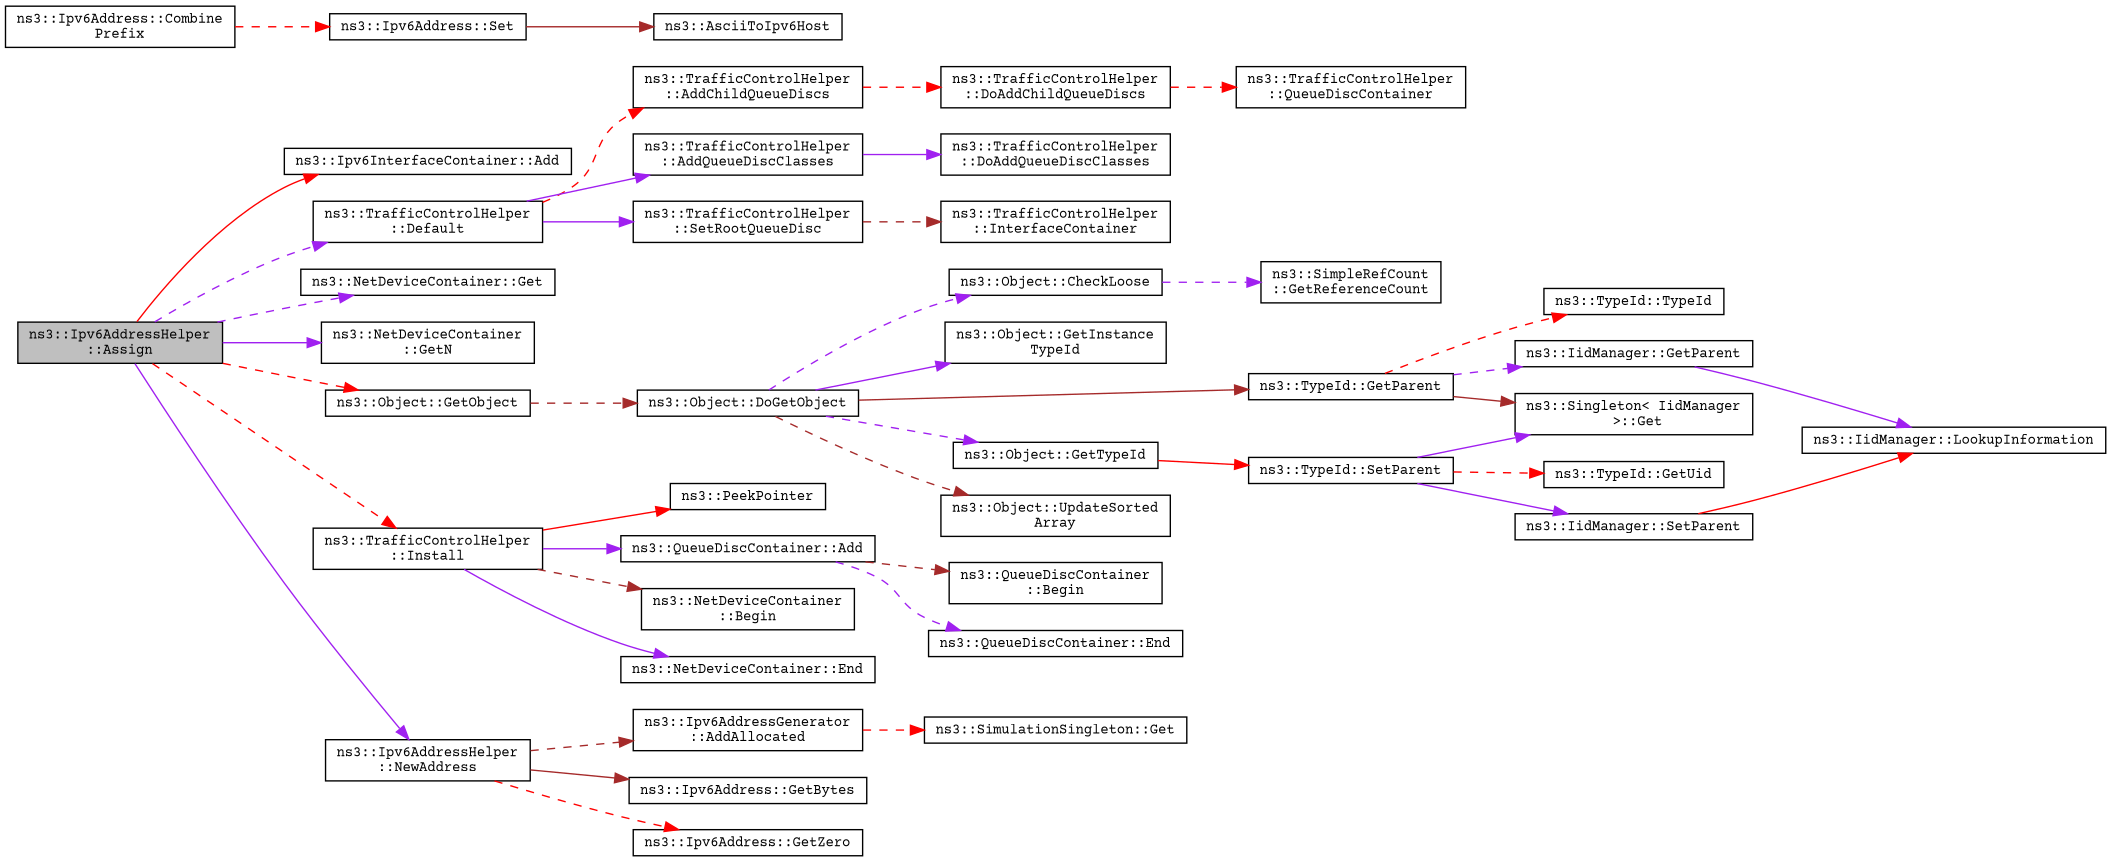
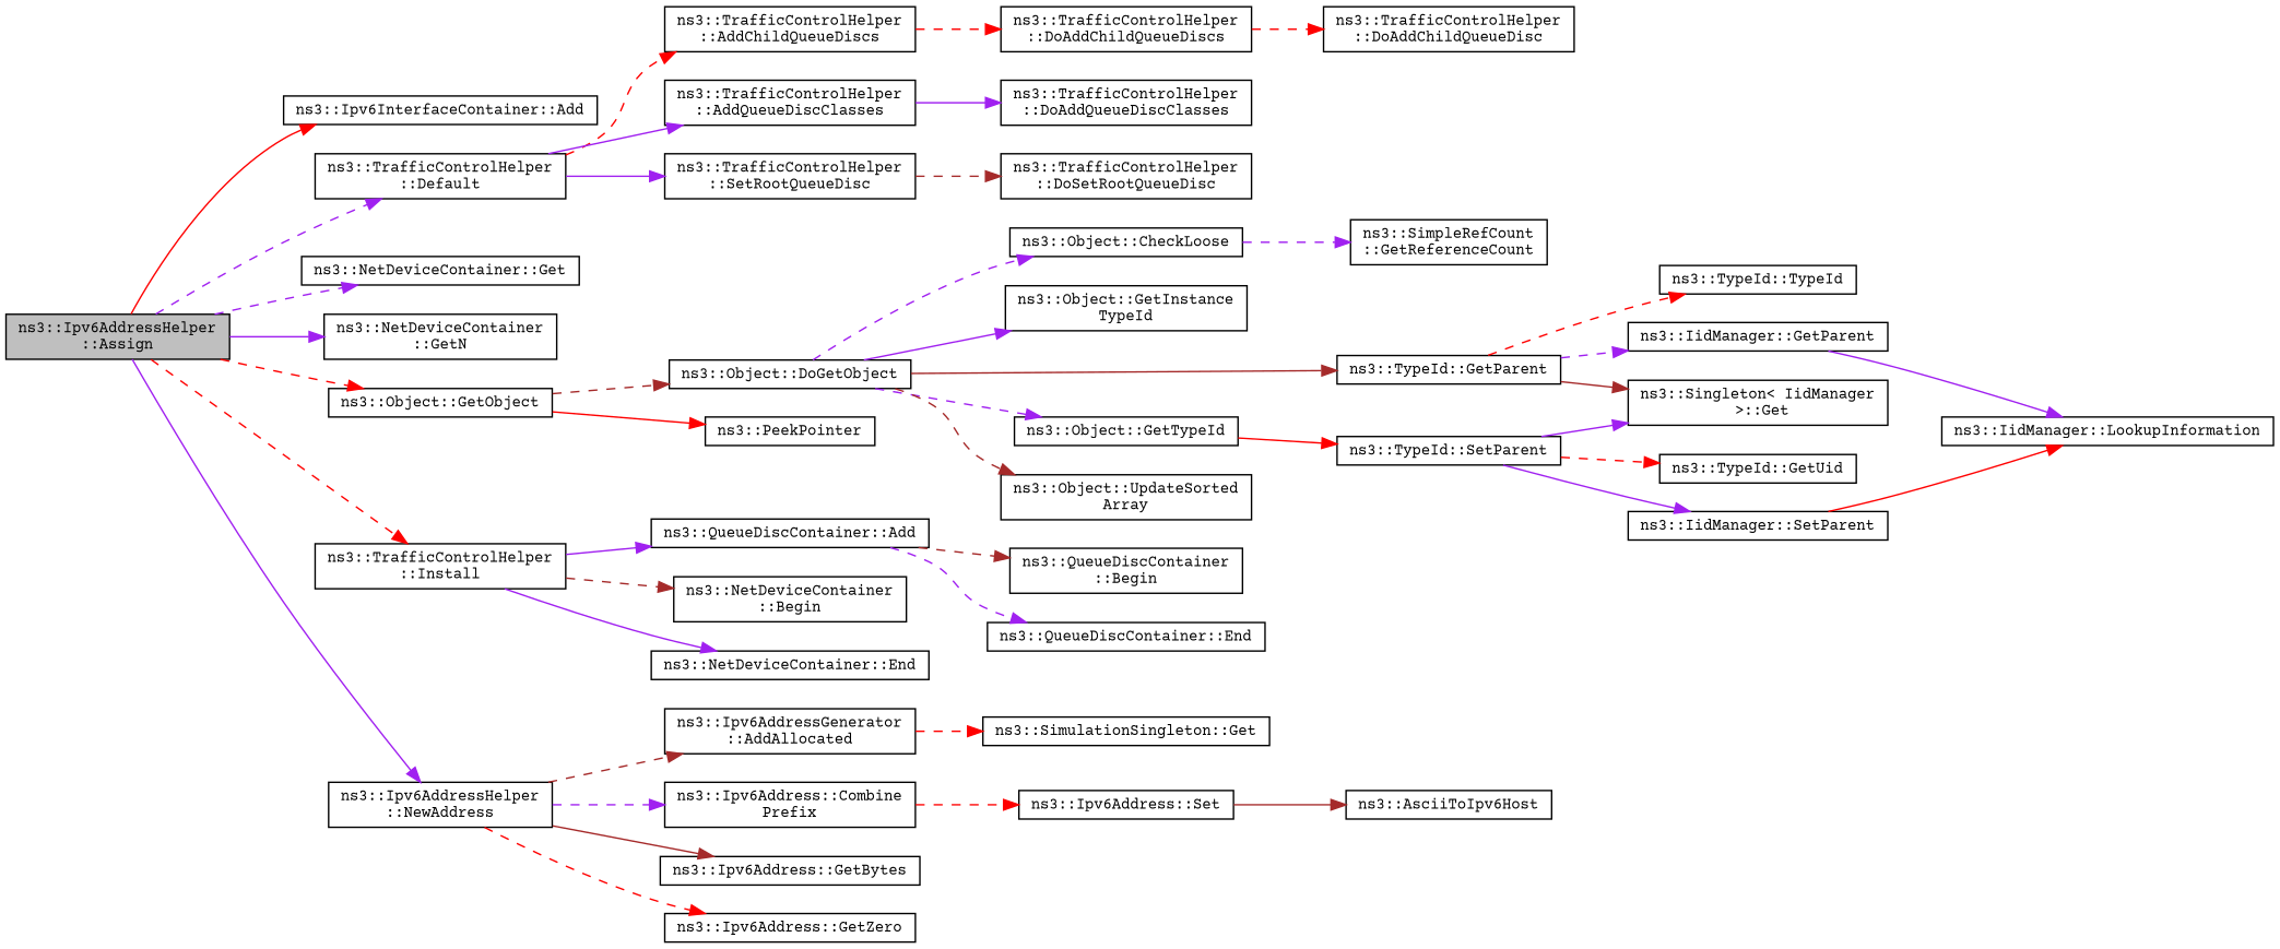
  digraph {
    fontname="Courier Prime"
    rankdir=LR
    node [color=black fillcolor=white fontname="Courier Prime" fontsize=10 shape=record style=filled]
    edge [color=purple fontname="Courier Prime" fontsize=10 labelfontname=Helvetica labelfontsize=10 style=dashed]
    n1 [fillcolor=grey75 fontcolor=black height=0.2 label="ns3::Ipv6AddressHelper\l::Assign" width=0.4]
    n2 [height=0.2 label="ns3::Ipv6InterfaceContainer::Add" width=0.4]
    n3 [height=0.2 label="ns3::TrafficControlHelper\l::Default" width=0.4]
    n4 [height=0.2 label="ns3::NetDeviceContainer::Get" width=0.4]
    n5 [height=0.2 label="ns3::NetDeviceContainer\l::GetN" width=0.4]
    n6 [height=0.2 label="ns3::Object::GetObject" width=0.4]
    n7 [height=0.2 label="ns3::TrafficControlHelper\l::Install" width=0.4]
    n8 [height=0.2 label="ns3::Ipv6AddressHelper\l::NewAddress" width=0.4]
    n9 [height=0.2 label="ns3::TrafficControlHelper\l::AddChildQueueDiscs" width=0.4]
    n10 [height=0.2 label="ns3::TrafficControlHelper\l::AddQueueDiscClasses" width=0.4]
    n11 [height=0.2 label="ns3::TrafficControlHelper\l::SetRootQueueDisc" width=0.4]
    n12 [height=0.2 label="ns3::Object::DoGetObject" width=0.4]
    n13 [height=0.2 label="ns3::PeekPointer" width=0.4]
    n14 [height=0.2 label="ns3::QueueDiscContainer::Add" width=0.4]
    n15 [height=0.2 label="ns3::NetDeviceContainer\l::Begin" width=0.4]
    n16 [height=0.2 label="ns3::NetDeviceContainer::End" width=0.4]
    n17 [height=0.2 label="ns3::Ipv6AddressGenerator\l::AddAllocated" width=0.4]
    n18 [height=0.2 label="ns3::Ipv6Address::Combine\lPrefix" width=0.4]
    n19 [height=0.2 label="ns3::Ipv6Address::GetBytes" width=0.4]
    n20 [height=0.2 label="ns3::Ipv6Address::GetZero" width=0.4]
    n21 [height=0.2 label="ns3::TrafficControlHelper\l::DoAddChildQueueDiscs" width=0.4]
    n22 [height=0.2 label="ns3::TrafficControlHelper\l::DoAddQueueDiscClasses" width=0.4]
-   n23 [height=0.2 label="ns3::TrafficControlHelper\l::InterfaceContainer" width=0.4]
-   n24 [height=0.2 label="ns3::TrafficControlHelper\l::QueueDiscContainer" width=0.4]
+   n23 [height=0.2 label="ns3::TrafficControlHelper\l::DoSetRootQueueDisc" width=0.4]
+   n24 [height=0.2 label="ns3::TrafficControlHelper\l::DoAddChildQueueDisc" width=0.4]
    n25 [height=0.2 label="ns3::Object::CheckLoose" width=0.4]
    n26 [height=0.2 label="ns3::Object::GetInstance\lTypeId" width=0.4]
    n27 [height=0.2 label="ns3::TypeId::GetParent" width=0.4]
    n28 [height=0.2 label="ns3::Object::GetTypeId" width=0.4]
    n29 [height=0.2 label="ns3::Object::UpdateSorted\lArray" width=0.4]
    n30 [height=0.2 label="ns3::SimpleRefCount\l::GetReferenceCount" width=0.4]
    n31 [height=0.2 label="ns3::TypeId::TypeId" width=0.4]
    n32 [height=0.2 label="ns3::Singleton\< IidManager\l \>::Get" width=0.4]
    n33 [height=0.2 label="ns3::IidManager::GetParent" width=0.4]
    n34 [height=0.2 label="ns3::TypeId::SetParent" width=0.4]
    n35 [height=0.2 label="ns3::IidManager::LookupInformation" width=0.4]
    n36 [height=0.2 label="ns3::TypeId::GetUid" width=0.4]
    n37 [height=0.2 label="ns3::IidManager::SetParent" width=0.4]
    n38 [height=0.2 label="ns3::QueueDiscContainer\l::Begin" width=0.4]
    n39 [height=0.2 label="ns3::QueueDiscContainer::End" width=0.4]
    n40 [height=0.2 label="ns3::SimulationSingleton::Get" width=0.4]
    n41 [height=0.2 label="ns3::Ipv6Address::Set" width=0.4]
    n42 [height=0.2 label="ns3::AsciiToIpv6Host" width=0.4]
    n1 -> n2 [color=red style=solid]
    n1 -> n3
    n1 -> n4
    n1 -> n5 [style=solid]
    n1 -> n6 [color=red]
    n1 -> n7 [color=red]
    n1 -> n8 [style=solid]
    n3 -> n9 [color=red]
    n3 -> n10 [style=solid]
    n3 -> n11 [style=solid]
    n6 -> n12 [color=brown]
-   n7 -> n13 [color=red style=solid]
+   n6 -> n13 [color=red style=solid]
    n7 -> n14 [style=solid]
    n7 -> n15 [color=brown]
    n7 -> n16 [style=solid]
    n8 -> n17 [color=brown]
+   n8 -> n18
    n8 -> n19 [color=brown style=solid]
    n8 -> n20 [color=red]
    n9 -> n21 [color=red]
    n10 -> n22 [style=solid]
    n11 -> n23 [color=brown]
    n12 -> n25
    n12 -> n26 [style=solid]
    n12 -> n27 [color=brown style=solid]
    n12 -> n28
    n12 -> n29 [color=brown]
    n14 -> n38 [color=brown]
    n14 -> n39
    n17 -> n40 [color=red]
    n18 -> n41 [color=red]
    n21 -> n24 [color=red]
    n25 -> n30
    n27 -> n31 [color=red]
    n27 -> n32 [color=brown style=solid]
    n27 -> n33
    n28 -> n34 [color=red style=solid]
    n33 -> n35 [style=solid]
    n34 -> n32 [style=solid]
    n34 -> n36 [color=red]
    n34 -> n37 [style=solid]
    n37 -> n35 [color=red style=solid]
    n41 -> n42 [color=brown style=solid]
  }
